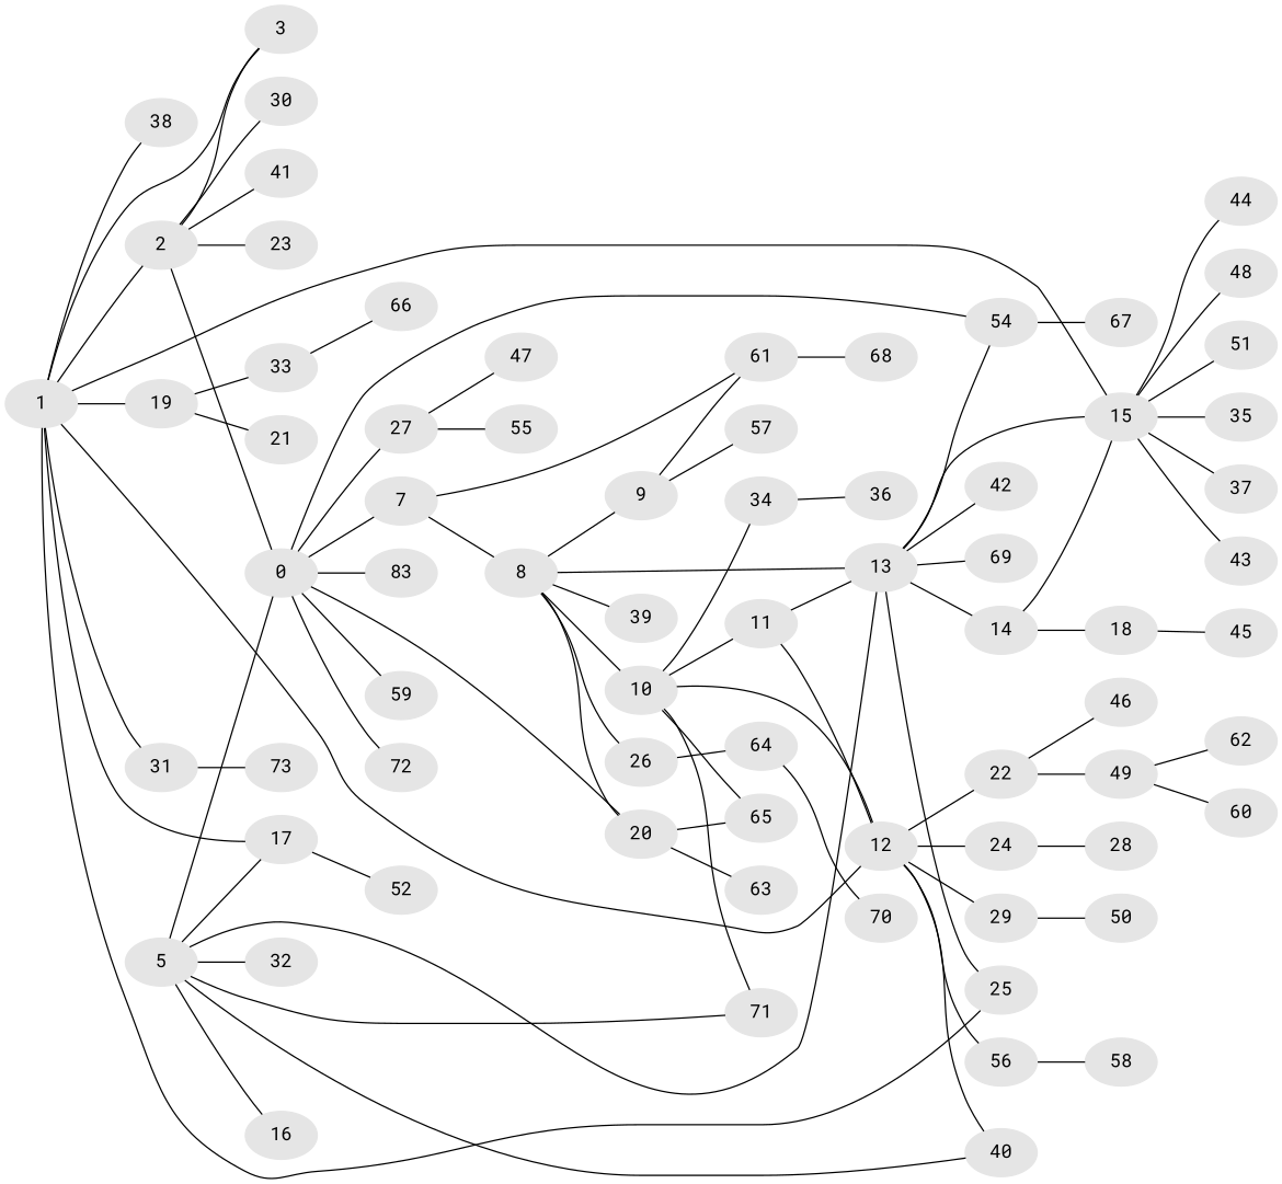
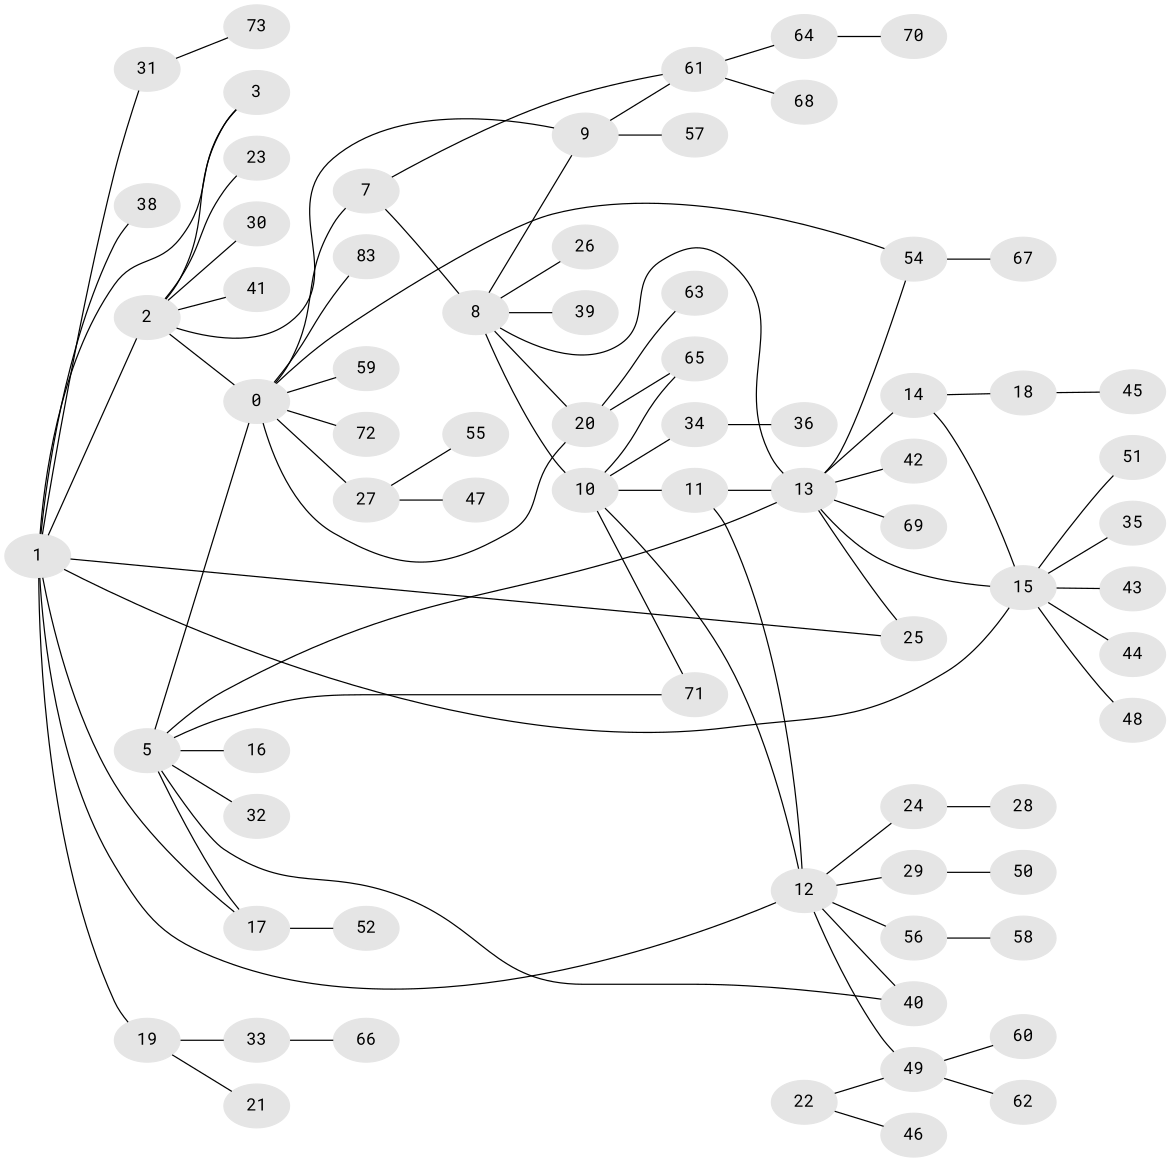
  graph {
    fontname="Roboto Mono"
    rankdir=LR
    node [color=gray90 fontname="Roboto Mono" style=filled]
    edge [fontname="Roboto Mono"]
    1
    2
    3
    12
    15
    17
    19
    25
    31
    38
    n11 [label=0]
    9
    23
    30
    41
    56
    40
    22
    24
    29
    35
-   37
    43
    44
    48
    51
    52
    21
    33
    73
    7
    20
    27
    n34 [label=83]
    54
    59
    72
    57
    61
    58
    5
    13
    16
    32
    71
    14
    42
    69
    8
    65
    63
    47
    55
    67
    10
    26
    39
    11
    34
    64
    68
    36
    46
    49
    28
    50
    18
    45
    66
    60
    62
    70
    1 -- 2
    1 -- 3
    1 -- 12
    1 -- 15
    1 -- 17
    1 -- 19
    1 -- 25
    1 -- 31
    1 -- 38
    2 -- 3
    2 -- n11
+   2 -- 9
    2 -- 23
    2 -- 30
    2 -- 41
    12 -- 56
    12 -- 40
-   12 -- 22
+   12 -- 49
    12 -- 24
    12 -- 29
    15 -- 35
-   15 -- 37
    15 -- 43
    15 -- 44
    15 -- 48
    15 -- 51
    17 -- 52
    19 -- 21
    19 -- 33
    31 -- 73
    n11 -- 7
    n11 -- 20
    n11 -- 27
    n11 -- n34
    n11 -- 54
    n11 -- 59
    n11 -- 72
    9 -- 57
    9 -- 61
    56 -- 58
    22 -- 46
    22 -- 49
    24 -- 28
    29 -- 50
    33 -- 66
    7 -- 61
    7 -- 8
    20 -- 65
    20 -- 63
    27 -- 47
    27 -- 55
    54 -- 67
-   26 -- 64
+   61 -- 64
    61 -- 68
    5 -- 17
    5 -- n11
    5 -- 40
    5 -- 13
    5 -- 16
    5 -- 32
    5 -- 71
    13 -- 15
    13 -- 25
    13 -- 54
    13 -- 14
    13 -- 42
    13 -- 69
    14 -- 15
    14 -- 18
    8 -- 9
    8 -- 20
    8 -- 13
    8 -- 10
    8 -- 26
    8 -- 39
    10 -- 12
    10 -- 71
    10 -- 65
    10 -- 11
    10 -- 34
    11 -- 12
    11 -- 13
    34 -- 36
    64 -- 70
    49 -- 60
    49 -- 62
    18 -- 45
  }
